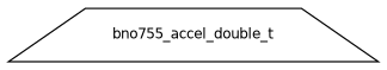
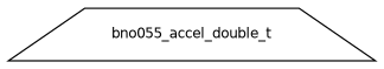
  digraph {
    rankdir=LR
-   n1 [color=black fillcolor=white fontname=Helvetica fontsize=10 height=0.2 label=bno755_accel_double_t shape=trapezium style=filled width=0.4]
+   n1 [color=black fillcolor=white fontname=Helvetica fontsize=10 height=0.2 label=bno055_accel_double_t shape=trapezium style=filled width=0.4]
  }
